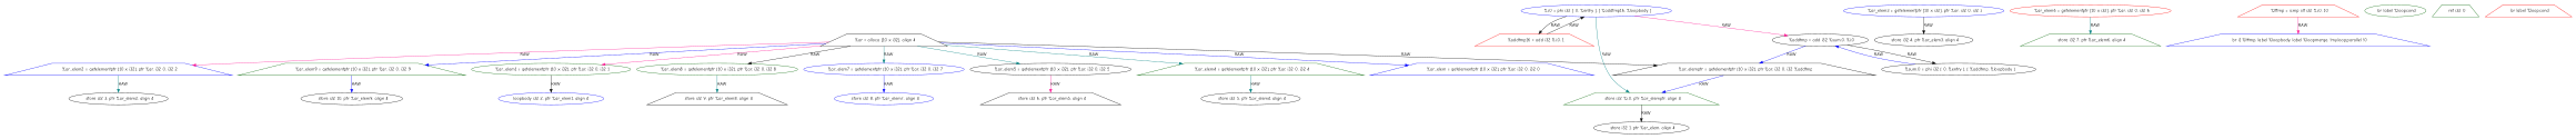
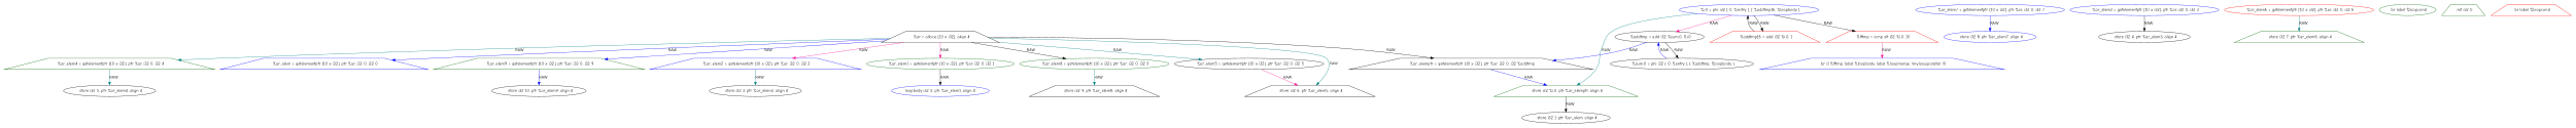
  digraph {
    fontname="Comic Neue"
    node [color=black fontname="Comic Neue" shape=ellipse]
    edge [color=black fontname="Comic Neue"]
    n1 [label="  %ar = alloca [10 x i32], align 4" shape=trapezium]
    n2 [color=blue label="  %ar_elem7 = getelementptr [10 x i32], ptr %ar, i32 0, i32 7"]
    n3 [label="  %ar_elem5 = getelementptr [10 x i32], ptr %ar, i32 0, i32 5"]
    n4 [color=darkgreen label="  %ar_elem4 = getelementptr [10 x i32], ptr %ar, i32 0, i32 4" shape=trapezium]
    n5 [color=blue label="  %ar_elem = getelementptr [10 x i32], ptr %ar, i32 0, i32 0" shape=trapezium]
    n6 [color=blue label="  %ar_elem2 = getelementptr [10 x i32], ptr %ar, i32 0, i32 2" shape=trapezium]
    n7 [label="  %ar_elemptr = getelementptr [10 x i32], ptr %ar, i32 0, i32 %addtmp" shape=trapezium]
    n8 [color=darkgreen label="  %ar_elem9 = getelementptr [10 x i32], ptr %ar, i32 0, i32 9" shape=trapezium]
    n9 [color=darkgreen label="  %ar_elem1 = getelementptr [10 x i32], ptr %ar, i32 0, i32 1"]
    n10 [color=darkgreen label="  %ar_elem8 = getelementptr [10 x i32], ptr %ar, i32 0, i32 8"]
    n11 [color=blue label="  store i32 8, ptr %ar_elem7, align 4"]
    n12 [label="  store i32 6, ptr %ar_elem5, align 4" shape=trapezium]
    n13 [label="  store i32 5, ptr %ar_elem4, align 4"]
    n14 [label="  store i32 3, ptr %ar_elem2, align 4"]
    n15 [color=blue label="  %ar_elem3 = getelementptr [10 x i32], ptr %ar, i32 0, i32 3"]
    n16 [label="  store i32 4, ptr %ar_elem3, align 4"]
    n17 [color=darkgreen label="  store i32 %i.0, ptr %ar_elemptr, align 4" shape=trapezium]
    n18 [label="  store i32 10, ptr %ar_elem9, align 4"]
    n19 [color=red label="  %ar_elem6 = getelementptr [10 x i32], ptr %ar, i32 0, i32 6"]
    n20 [color=darkgreen label="  store i32 7, ptr %ar_elem6, align 4" shape=trapezium]
    n21 [color=blue label="loopbody i32 2, ptr %ar_elem1, align 4"]
    n22 [label="  store i32 9, ptr %ar_elem8, align 4" shape=trapezium]
    n23 [color=red label="  %addtmp16 = add i32 %i.0, 1" shape=trapezium]
    n24 [color=blue label="  %i.0 = phi i32 [ 0, %entry ], [ %addtmp16, %loopbody ]"]
    n25 [label="  %addtmp = add i32 %sum.0, %i.0"]
    n26 [color=red label="  %lttmp = icmp slt i32 %i.0, 10" shape=trapezium]
    n27 [label="  %sum.0 = phi i32 [ 0, %entry ], [ %addtmp, %loopbody ]"]
    n28 [label="  store i32 1, ptr %ar_elem, align 4"]
    n29 [color=darkgreen label="  br label %loopcond"]
    n30 [color=darkgreen label="  ret i32 0" shape=trapezium]
    n31 [color=red label="  br label %loopcond" shape=trapezium]
    n32 [color=blue label="  br i1 %lttmp, label %loopbody, label %loopmerge, !my.loop.parallel !0" shape=trapezium]
-   n1 -> n2 [color=teal label=RAW]
+   n1 -> n12 [color=teal label=RAW]
    n1 -> n3 [color=teal label=RAW]
    n1 -> n4 [color=teal label=RAW]
    n1 -> n5 [color=blue label=RAW]
    n1 -> n6 [color=deeppink label=RAW]
    n1 -> n7 [label=RAW]
    n1 -> n8 [color=blue label=RAW]
    n1 -> n9 [color=deeppink label=RAW]
    n1 -> n10 [label=RAW]
    n2 -> n11 [color=blue label=RAW]
    n3 -> n12 [color=deeppink label=RAW]
    n4 -> n13 [color=teal label=RAW]
    n6 -> n14 [color=teal label=RAW]
    n7 -> n17 [color=blue label=RAW]
    n8 -> n18 [color=blue label=RAW]
    n9 -> n21 [label=RAW]
    n10 -> n22 [color=teal label=RAW]
    n15 -> n16 [label=RAW]
    n17 -> n28 [label=RAW]
    n19 -> n20 [color=teal label=RAW]
    n23 -> n24 [label=RAW]
    n24 -> n17 [color=teal label=RAW]
    n24 -> n23 [label=RAW]
    n24 -> n25 [color=deeppink label=RAW]
+   n24 -> n26 [label=RAW]
    n25 -> n7 [color=blue label=RAW]
    n25 -> n27 [label=RAW]
    n26 -> n32 [color=deeppink label=RAW]
    n27 -> n25 [color=blue label=RAW]
  }
